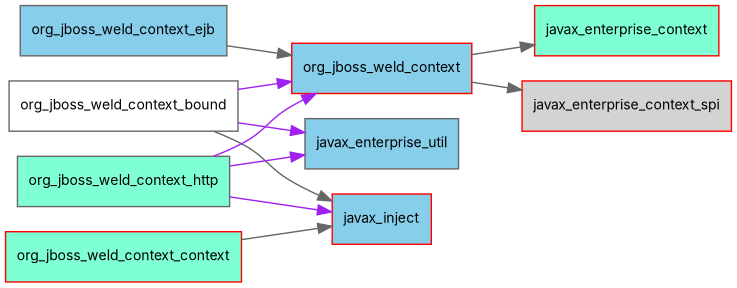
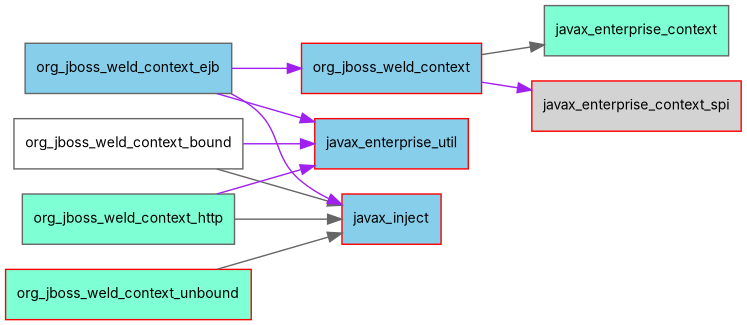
  digraph {
    fontname=Inter
    rankdir=LR
    node [color=red fillcolor=skyblue fontname=Inter fontsize=10.0 shape=box style=filled]
    edge [color=purple fontname=Inter]
-   javax_enterprise_context [fillcolor=aquamarine]
+   javax_enterprise_context [color=gray40 fillcolor=aquamarine]
    org_jboss_weld_context
    javax_enterprise_context_spi [fillcolor=lightgrey]
    org_jboss_weld_context_bound [color=gray40 fillcolor=white]
-   javax_enterprise_util [color=gray40]
+   javax_enterprise_util
    javax_inject
    org_jboss_weld_context_ejb [color=gray40]
    org_jboss_weld_context_http [color=gray40 fillcolor=aquamarine]
-   org_jboss_weld_context_unbound [fillcolor=aquamarine label=org_jboss_weld_context_context]
+   org_jboss_weld_context_unbound [fillcolor=aquamarine]
    org_jboss_weld_context -> javax_enterprise_context [color=gray40]
-   org_jboss_weld_context -> javax_enterprise_context_spi [color=gray40]
-   org_jboss_weld_context_bound -> org_jboss_weld_context
+   org_jboss_weld_context -> javax_enterprise_context_spi
    org_jboss_weld_context_bound -> javax_enterprise_util
    org_jboss_weld_context_bound -> javax_inject [color=gray40]
-   org_jboss_weld_context_ejb -> org_jboss_weld_context [color=gray40]
-   org_jboss_weld_context_http -> org_jboss_weld_context
+   org_jboss_weld_context_ejb -> org_jboss_weld_context
+   org_jboss_weld_context_ejb -> javax_enterprise_util
+   org_jboss_weld_context_ejb -> javax_inject
    org_jboss_weld_context_http -> javax_enterprise_util
-   org_jboss_weld_context_http -> javax_inject
+   org_jboss_weld_context_http -> javax_inject [color=gray40]
    org_jboss_weld_context_unbound -> javax_inject [color=gray40]
  }
